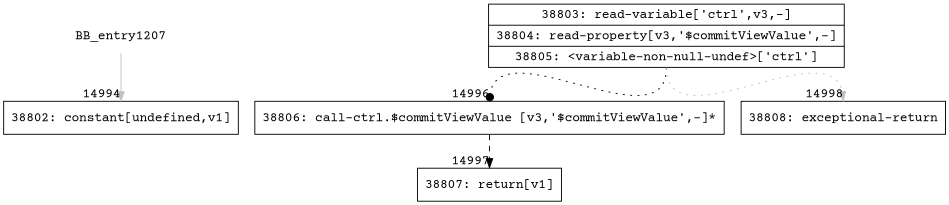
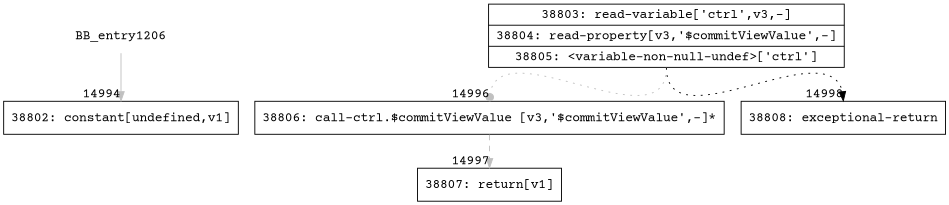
  digraph {
    fontname="Courier Prime"
    rankdir=TD
    node [fontname="Courier Prime" shape=record]
    edge [arrowhead=normal fontname="Courier Prime" headport=n style=dotted tailport=s]
-   BB_entry1207 [shape=none]
+   BB_entry1207 [shape=none label=BB_entry1206]
    n2 [label="{38802: constant[undefined,v1]}"]
    n3 [label="{38803: read-variable['ctrl',v3,-]|38804: read-property[v3,'$commitViewValue',-]|38805: \<variable-non-null-undef\>['ctrl']}"]
    n4 [label="{38806: call-ctrl.$commitViewValue [v3,'$commitViewValue',-]*}"]
    n5 [label="{38808: exceptional-return}"]
    n6 [label="{38807: return[v1]}"]
    BB_entry1207 -> n2 [color=gray headlabel="    14994" style=solid]
-   n3 -> n4 [arrowhead=dot headlabel="      14996"]
-   n3 -> n5 [color=gray headlabel="      14998"]
-   n4 -> n6 [headlabel="      14997" style=dashed]
+   n3 -> n4 [arrowhead=dot headlabel="      14996" color=gray]
+   n3 -> n5 [color=black headlabel="      14998"]
+   n4 -> n6 [headlabel="      14997" style=dashed color=gray]
  }
